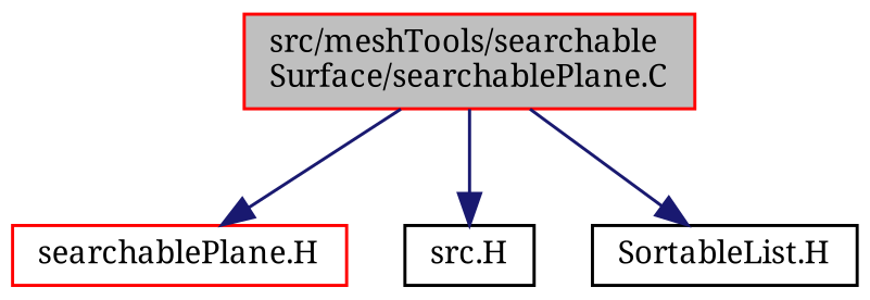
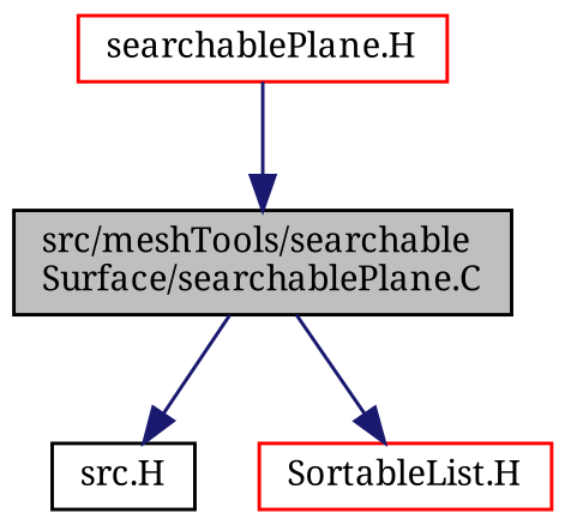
  digraph {
    fontname="Noto Serif"
    node [color=black fontname="Noto Serif" fontsize=10 shape=record]
    edge [color=midnightblue fontname="Noto Serif" fontsize=10 labelfontname=Helvetica labelfontsize=10 style=solid]
-   n1 [color=red fillcolor=grey75 fontcolor=black height=0.2 label="src/meshTools/searchable\lSurface/searchablePlane.C" style=filled width=0.4]
+   n1 [fillcolor=grey75 fontcolor=black height=0.2 label="src/meshTools/searchable\lSurface/searchablePlane.C" style=filled width=0.4]
    n2 [color=red height=0.2 label="searchablePlane.H" width=0.4]
    n3 [height=0.2 label="src.H" width=0.4]
-   n4 [height=0.2 label="SortableList.H" width=0.4]
-   n1 -> n2
+   n4 [color=red height=0.2 label="SortableList.H" width=0.4]
+   n2 -> n1
    n1 -> n3
    n1 -> n4
  }
